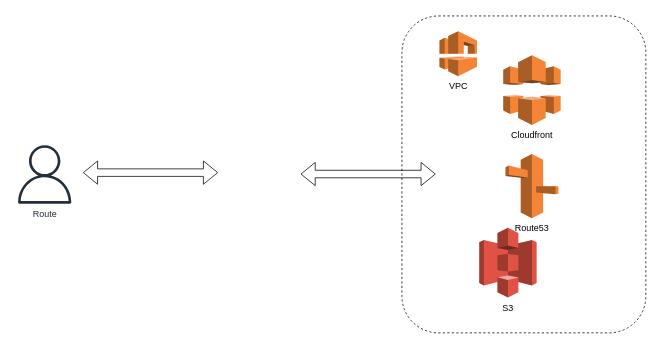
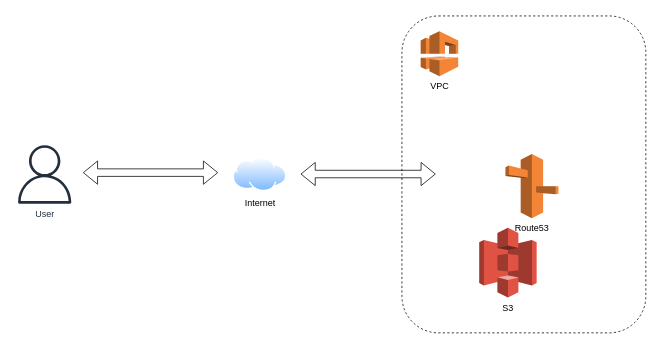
  <mxCell id="0" />
  <mxCell id="1" parent="0" />
  <mxCell id="2" value="" style="rounded=1;whiteSpace=wrap;html=1;dashed=1;" parent="1" vertex="1"><mxGeometry x="535" y="20.75" width="325" height="422.25" as="geometry" /></mxCell>
- <mxCell id="3" value="Cloudfront" style="outlineConnect=0;dashed=0;verticalLabelPosition=bottom;verticalAlign=top;align=center;html=1;shape=mxgraph.aws3.cloudfront;fillColor=#F58536;gradientColor=none;" parent="1" vertex="1"><mxGeometry x="670" y="73" width="76.5" height="93" as="geometry" /></mxCell>
  <mxCell id="4" value="Route53" style="outlineConnect=0;dashed=0;verticalLabelPosition=bottom;verticalAlign=top;align=center;html=1;shape=mxgraph.aws3.route_53;fillColor=#F58536;gradientColor=none;" parent="1" vertex="1"><mxGeometry x="673" y="204.75" width="70.5" height="85.5" as="geometry" /></mxCell>
  <mxCell id="5" value="S3" style="outlineConnect=0;dashed=0;verticalLabelPosition=bottom;verticalAlign=top;align=center;html=1;shape=mxgraph.aws3.s3;fillColor=#E05243;gradientColor=none;" parent="1" vertex="1"><mxGeometry x="638" y="303" width="76.5" height="93" as="geometry" /></mxCell>
- <mxCell id="6" value="VPC" style="outlineConnect=0;dashed=0;verticalLabelPosition=bottom;verticalAlign=top;align=center;html=1;shape=mxgraph.aws3.vpc;fillColor=#F58536;gradientColor=none;" parent="1" vertex="1"><mxGeometry x="585" y="41" width="50" height="60" as="geometry" /></mxCell>
- <mxCell id="7" value="Route" style="sketch=0;outlineConnect=0;fontColor=#232F3E;gradientColor=none;fillColor=#232F3D;strokeColor=none;dashed=0;verticalLabelPosition=bottom;verticalAlign=top;align=center;html=1;fontSize=12;fontStyle=0;aspect=fixed;pointerEvents=1;shape=mxgraph.aws4.user;" parent="1" vertex="1"><mxGeometry x="20" y="192.88" width="78" height="78" as="geometry" /></mxCell>
+ <mxCell id="6" value="VPC" style="outlineConnect=0;dashed=0;verticalLabelPosition=bottom;verticalAlign=top;align=center;html=1;shape=mxgraph.aws3.vpc;fillColor=#F58536;gradientColor=none;" parent="1" vertex="1"><mxGeometry x="560" y="41" width="50" height="60" as="geometry" /></mxCell>
+ <mxCell id="7" value="User" style="sketch=0;outlineConnect=0;fontColor=#232F3E;gradientColor=none;fillColor=#232F3D;strokeColor=none;dashed=0;verticalLabelPosition=bottom;verticalAlign=top;align=center;html=1;fontSize=12;fontStyle=0;aspect=fixed;pointerEvents=1;shape=mxgraph.aws4.user;" parent="1" vertex="1"><mxGeometry x="20" y="192.88" width="78" height="78" as="geometry" /></mxCell>
+ <mxCell id="8" value="Internet" style="aspect=fixed;perimeter=ellipsePerimeter;html=1;align=center;shadow=0;dashed=0;spacingTop=3;image;image=img/lib/active_directory/internet_cloud.svg;" parent="1" vertex="1"><mxGeometry x="310" y="209.38" width="71.43" height="45" as="geometry" /></mxCell>
  <mxCell id="9" value="" style="shape=flexArrow;endArrow=classic;startArrow=classic;html=1;rounded=0;" edge="1" parent="1"><mxGeometry width="100" height="100" relative="1" as="geometry"><mxPoint x="400" y="231.38" as="sourcePoint" /><mxPoint x="580" y="231.38" as="targetPoint" /></mxGeometry></mxCell>
  <mxCell id="10" value="" style="shape=flexArrow;endArrow=classic;startArrow=classic;html=1;rounded=0;" edge="1" parent="1"><mxGeometry width="100" height="100" relative="1" as="geometry"><mxPoint x="110" y="229.5" as="sourcePoint" /><mxPoint x="290" y="229.5" as="targetPoint" /></mxGeometry></mxCell>
